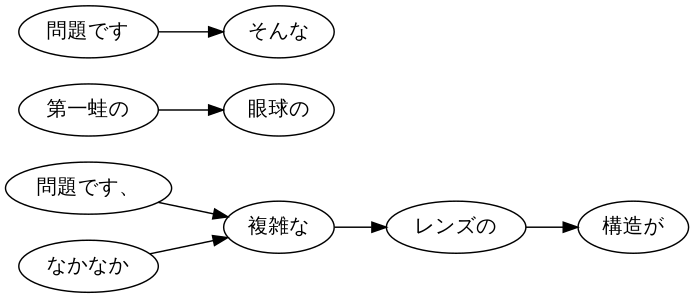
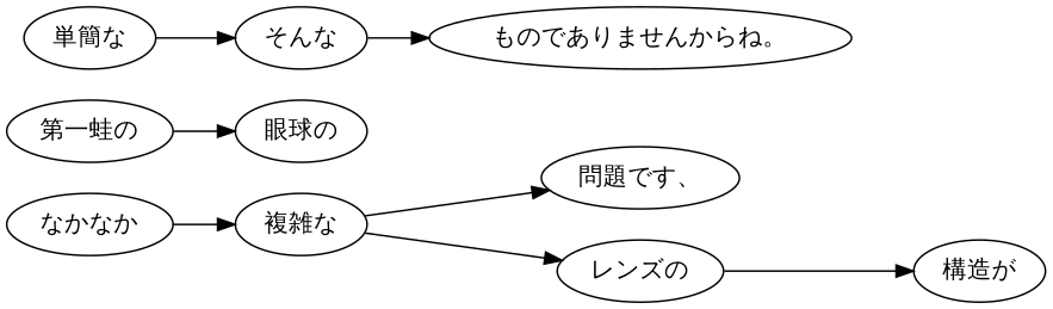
  digraph {
    fontname="DejaVu Serif"
    rankdir=LR
    node [fontname="DejaVu Serif"]
    edge [fontname="DejaVu Serif"]
    n1 [label="問題です、"]
    n2 [label="なかなか"]
    n3 [label="複雑な"]
    n4 [label="レンズの"]
    n5 [label="構造が"]
    n6 [label="第一蛙の"]
    n7 [label="眼球の"]
+   n8 [label="ものでありませんからね。"]
    n9 [label="そんな"]
-   n10 [label="問題です"]
+   n10 [label="単簡な"]
    n2 -> n3
-   n1 -> n3
+   n3 -> n1
    n3 -> n4
    n4 -> n5
    n6 -> n7
+   n9 -> n8
    n10 -> n9
  }
